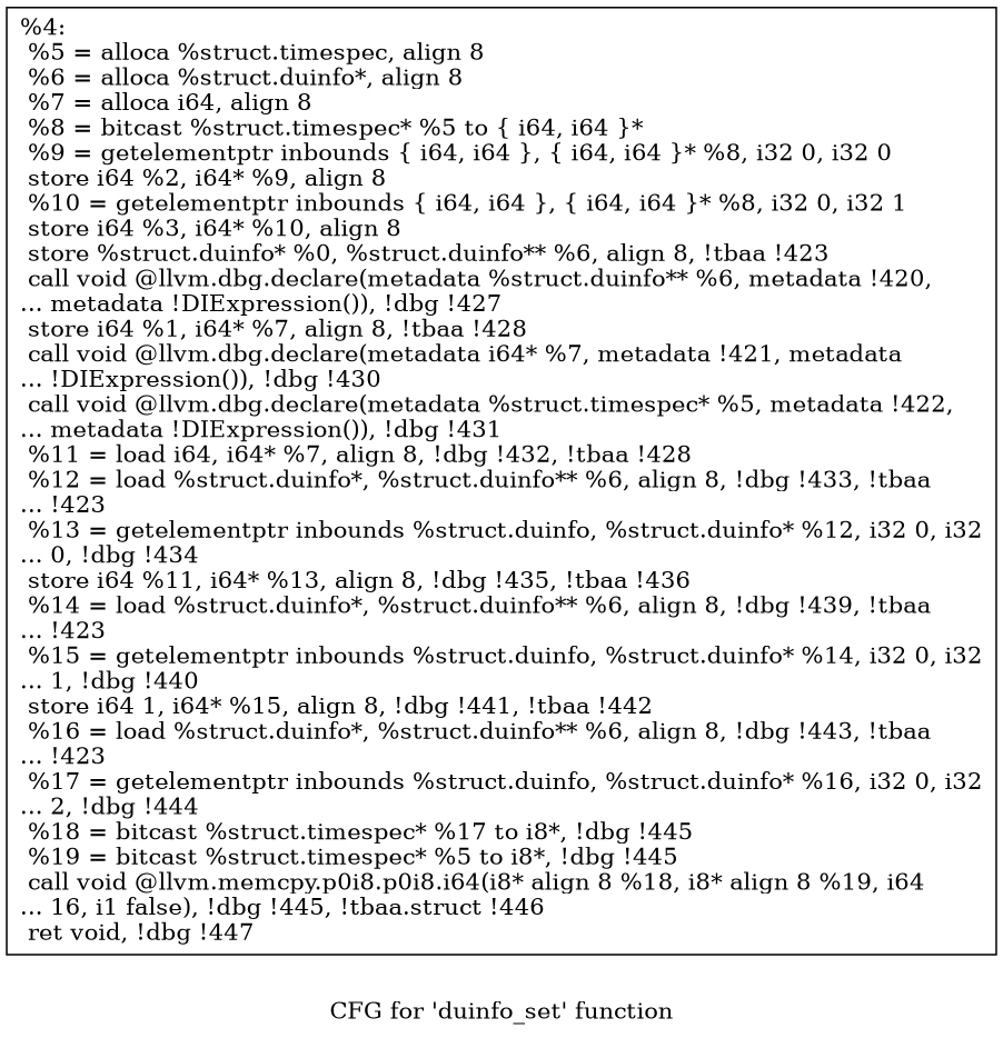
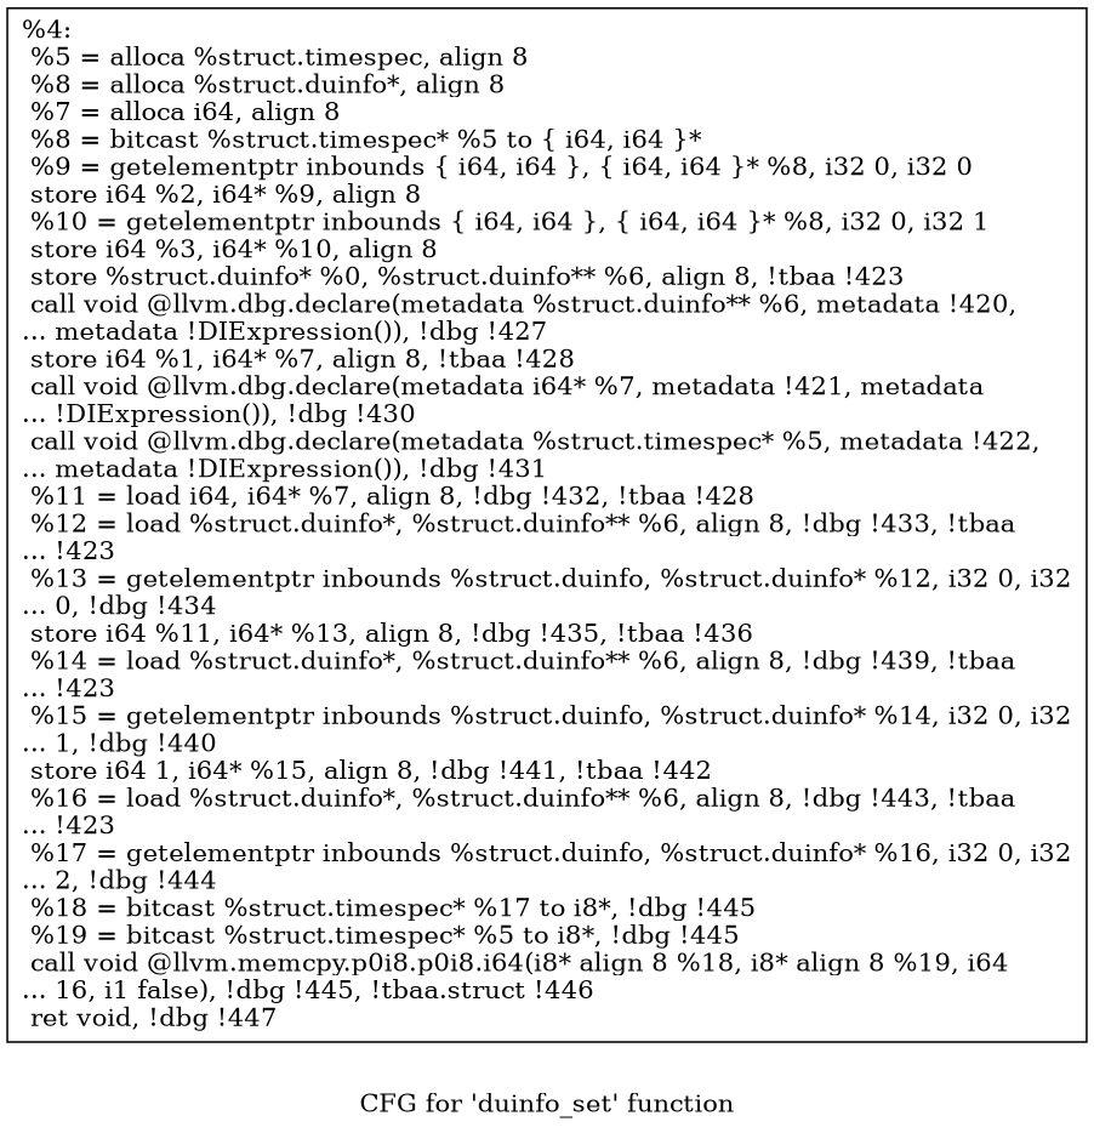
  digraph {
    label="CFG for 'duinfo_set' function"
    rankdir=LR
-   n1 [label="{%4:\l  %5 = alloca %struct.timespec, align 8\l  %6 = alloca %struct.duinfo*, align 8\l  %7 = alloca i64, align 8\l  %8 = bitcast %struct.timespec* %5 to \{ i64, i64 \}*\l  %9 = getelementptr inbounds \{ i64, i64 \}, \{ i64, i64 \}* %8, i32 0, i32 0\l  store i64 %2, i64* %9, align 8\l  %10 = getelementptr inbounds \{ i64, i64 \}, \{ i64, i64 \}* %8, i32 0, i32 1\l  store i64 %3, i64* %10, align 8\l  store %struct.duinfo* %0, %struct.duinfo** %6, align 8, !tbaa !423\l  call void @llvm.dbg.declare(metadata %struct.duinfo** %6, metadata !420,\l... metadata !DIExpression()), !dbg !427\l  store i64 %1, i64* %7, align 8, !tbaa !428\l  call void @llvm.dbg.declare(metadata i64* %7, metadata !421, metadata\l... !DIExpression()), !dbg !430\l  call void @llvm.dbg.declare(metadata %struct.timespec* %5, metadata !422,\l... metadata !DIExpression()), !dbg !431\l  %11 = load i64, i64* %7, align 8, !dbg !432, !tbaa !428\l  %12 = load %struct.duinfo*, %struct.duinfo** %6, align 8, !dbg !433, !tbaa\l... !423\l  %13 = getelementptr inbounds %struct.duinfo, %struct.duinfo* %12, i32 0, i32\l... 0, !dbg !434\l  store i64 %11, i64* %13, align 8, !dbg !435, !tbaa !436\l  %14 = load %struct.duinfo*, %struct.duinfo** %6, align 8, !dbg !439, !tbaa\l... !423\l  %15 = getelementptr inbounds %struct.duinfo, %struct.duinfo* %14, i32 0, i32\l... 1, !dbg !440\l  store i64 1, i64* %15, align 8, !dbg !441, !tbaa !442\l  %16 = load %struct.duinfo*, %struct.duinfo** %6, align 8, !dbg !443, !tbaa\l... !423\l  %17 = getelementptr inbounds %struct.duinfo, %struct.duinfo* %16, i32 0, i32\l... 2, !dbg !444\l  %18 = bitcast %struct.timespec* %17 to i8*, !dbg !445\l  %19 = bitcast %struct.timespec* %5 to i8*, !dbg !445\l  call void @llvm.memcpy.p0i8.p0i8.i64(i8* align 8 %18, i8* align 8 %19, i64\l... 16, i1 false), !dbg !445, !tbaa.struct !446\l  ret void, !dbg !447\l}" shape=record]
+   n1 [label="{%4:\l  %5 = alloca %struct.timespec, align 8\l  %8 = alloca %struct.duinfo*, align 8\l  %7 = alloca i64, align 8\l  %8 = bitcast %struct.timespec* %5 to \{ i64, i64 \}*\l  %9 = getelementptr inbounds \{ i64, i64 \}, \{ i64, i64 \}* %8, i32 0, i32 0\l  store i64 %2, i64* %9, align 8\l  %10 = getelementptr inbounds \{ i64, i64 \}, \{ i64, i64 \}* %8, i32 0, i32 1\l  store i64 %3, i64* %10, align 8\l  store %struct.duinfo* %0, %struct.duinfo** %6, align 8, !tbaa !423\l  call void @llvm.dbg.declare(metadata %struct.duinfo** %6, metadata !420,\l... metadata !DIExpression()), !dbg !427\l  store i64 %1, i64* %7, align 8, !tbaa !428\l  call void @llvm.dbg.declare(metadata i64* %7, metadata !421, metadata\l... !DIExpression()), !dbg !430\l  call void @llvm.dbg.declare(metadata %struct.timespec* %5, metadata !422,\l... metadata !DIExpression()), !dbg !431\l  %11 = load i64, i64* %7, align 8, !dbg !432, !tbaa !428\l  %12 = load %struct.duinfo*, %struct.duinfo** %6, align 8, !dbg !433, !tbaa\l... !423\l  %13 = getelementptr inbounds %struct.duinfo, %struct.duinfo* %12, i32 0, i32\l... 0, !dbg !434\l  store i64 %11, i64* %13, align 8, !dbg !435, !tbaa !436\l  %14 = load %struct.duinfo*, %struct.duinfo** %6, align 8, !dbg !439, !tbaa\l... !423\l  %15 = getelementptr inbounds %struct.duinfo, %struct.duinfo* %14, i32 0, i32\l... 1, !dbg !440\l  store i64 1, i64* %15, align 8, !dbg !441, !tbaa !442\l  %16 = load %struct.duinfo*, %struct.duinfo** %6, align 8, !dbg !443, !tbaa\l... !423\l  %17 = getelementptr inbounds %struct.duinfo, %struct.duinfo* %16, i32 0, i32\l... 2, !dbg !444\l  %18 = bitcast %struct.timespec* %17 to i8*, !dbg !445\l  %19 = bitcast %struct.timespec* %5 to i8*, !dbg !445\l  call void @llvm.memcpy.p0i8.p0i8.i64(i8* align 8 %18, i8* align 8 %19, i64\l... 16, i1 false), !dbg !445, !tbaa.struct !446\l  ret void, !dbg !447\l}" shape=record]
  }
